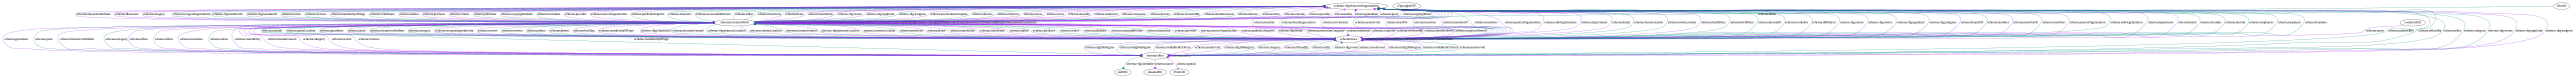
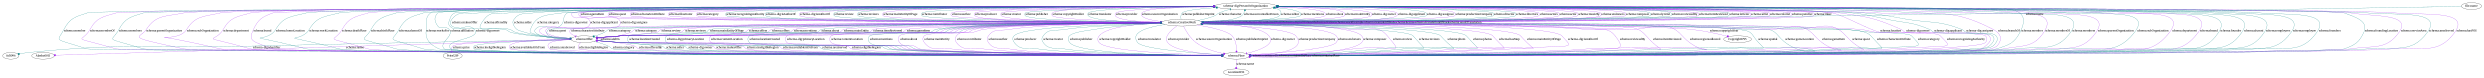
  digraph {
    fontname=Merriweather
    node [fontname=Merriweather type=attribute_name]
    edge [arrowhead=box color=purple fontname=Merriweather type=inherited weight=300]
    n1 [label="schema-dig:PersonOrOrganization" type=class_uri]
    n2 [label="schema:CreativeWork" type=class_uri]
    n3 [label="schema:Offer" type=class_uri]
    n4 [label="schema:Place" type=class_uri]
    n5 [label=Copyright1795]
    n6 [label=Ad1096]
    n7 [label=Alaska0011]
    n8 [label=Price1219]
    n9 [label=Location1192]
-   n10 [label=file_file]
+   n10 [label=file_name]
    n1 -> n2 [color=teal label="schema-dig:isAuthorOf" type=direct_property_uri weight=100]
    n1 -> n2 [label="schema-dig:isAuthorOf"]
    n1 -> n2 [color=teal label="schema:review"]
    n1 -> n2 [arrowhead=dot color=teal label="schema:reviews"]
    n1 -> n2 [arrowhead=dot label="schema:mainEntityOfPage"]
    n1 -> n3 [color=teal label="schema:makesOffer"]
    n1 -> n4 [arrowhead=dot label="schema:location"]
    n1 -> n4 [arrowhead=tee color=teal label="schema:foundingLocation"]
    n1 -> n4 [label="schema:serviceArea"]
    n1 -> n4 [color=teal label="schema:areaServed"]
    n1 -> n4 [arrowhead=dot label="schema:hasPOS"]
    n1 -> n4 [arrowhead=tee color=teal label="schema:member"]
    n1 -> n4 [label="schema:memberOf"]
    n1 -> n4 [arrowhead=dot color=teal label="schema:members"]
    n1 -> n4 [arrowhead=tee label="schema:parentOrganization"]
    n1 -> n4 [arrowhead=tee label="schema:subOrganization"]
    n1 -> n4 [arrowhead=dot label="schema:department"]
    n1 -> n4 [arrowhead=dot label="schema:brand"]
    n1 -> n4 [arrowhead=dot color=teal label="schema:homeLocation"]
    n1 -> n4 [arrowhead=tee color=teal label="schema:workLocation"]
    n1 -> n4 [arrowhead=dot label="schema:deathPlace"]
    n1 -> n4 [arrowhead=dot color=teal label="schema:birthPlace"]
    n1 -> n4 [arrowhead=tee color=teal label="schema:alumniOf"]
    n1 -> n4 [color=teal label="schema:worksFor"]
    n1 -> n4 [arrowhead=dot color=teal label="schema:affiliation"]
    n1 -> n4 [color=teal label="schema-dig:owner"]
    n2 -> n1 [arrowhead=tee color=teal label="schema:contributor"]
    n2 -> n1 [arrowhead=dot label="schema:author"]
    n2 -> n1 [label="schema:producer"]
    n2 -> n1 [arrowhead=tee label="schema:creator"]
    n2 -> n1 [color=teal label="schema:publisher"]
    n2 -> n1 [arrowhead=dot label="schema:copyrightHolder"]
    n2 -> n1 [color=teal label="schema:translator"]
    n2 -> n1 [arrowhead=dot label="schema:provider"]
    n2 -> n1 [label="schema:sourceOrganization"]
    n2 -> n1 [color=teal label="schema:publisherImprint"]
    n2 -> n1 [arrowhead=tee color=teal label="schema:character"]
    n2 -> n1 [arrowhead=dot color=teal label="schema:accountablePerson"]
    n2 -> n1 [arrowhead=tee color=teal label="schema:editor"]
    n2 -> n1 [color=teal label="schema:mentions"]
    n2 -> n1 [label="schema:about"]
    n2 -> n1 [label="schema:mainEntity"]
    n2 -> n1 [arrowhead=tee label="schema-dig:owner"]
    n2 -> n1 [arrowhead=dot label="schema-dig:applicant"]
    n2 -> n1 [arrowhead=tee color=teal label="schema-dig:assignee"]
    n2 -> n1 [arrowhead=dot label="schema:productionCompany"]
    n2 -> n1 [color=teal label="schema:director"]
    n2 -> n1 [arrowhead=tee color=teal label="schema:directors"]
    n2 -> n1 [label="schema:actors"]
    n2 -> n1 [arrowhead=tee label="schema:actor"]
    n2 -> n1 [arrowhead=tee label="schema:musicBy"]
    n2 -> n1 [arrowhead=tee label="schema:endorsers"]
    n2 -> n1 [arrowhead=tee label="schema:composer"]
    n2 -> n1 [arrowhead=dot color=teal label="schema:lyricist"]
    n2 -> n1 [arrowhead=dot color=teal label="schema:reviewedBy"]
    n2 -> n1 [label="schema:itemReviewed"]
    n2 -> n1 [arrowhead=tee color=teal label="schema:letterer"]
    n2 -> n1 [arrowhead=dot label="schema:artist"]
    n2 -> n1 [label="schema:colorist"]
    n2 -> n1 [arrowhead=tee label="schema:penciler"]
    n2 -> n1 [arrowhead=tee label="schema:inker"]
    n2 -> n1 [label="schema:gameItem"]
    n2 -> n1 [label="schema:quest"]
    n2 -> n1 [arrowhead=tee label="schema:characterAttribute"]
    n2 -> n1 [arrowhead=tee label="schema:illustrator"]
    n2 -> n1 [label="schema:category"]
    n2 -> n1 [color=teal label="schema:recognizingAuthority"]
    n2 -> n2 [arrowhead=tee label="schema:hasPart" type=direct_property_uri weight=100]
    n2 -> n2 [label="schema:isPartOf" type=direct_property_uri weight=100]
    n2 -> n2 [label="schema-dig:isAbstractPartOf" type=direct_property_uri weight=100]
    n2 -> n2 [label="schema-dig:isCitationOf" type=direct_property_uri weight=100]
    n2 -> n2 [color=teal label="schema:citation" type=direct_property_uri weight=100]
    n2 -> n2 [arrowhead=dot label="schema:workExample" type=direct_property_uri weight=100]
    n2 -> n2 [color=teal label="schema:exampleOfWork" type=direct_property_uri weight=100]
    n2 -> n2 [color=teal label="schema:license" type=direct_property_uri weight=100]
    n2 -> n2 [arrowhead=tee label="schema:translationOfWork" type=direct_property_uri weight=100]
    n2 -> n2 [arrowhead=dot color=teal label="schema:workTranslation" type=direct_property_uri weight=100]
    n2 -> n3 [label="schema:offers" type=direct_property_uri weight=100]
    n2 -> n3 [arrowhead=dot label="schema:offers"]
    n2 -> n3 [arrowhead=dot label="schema:mentions"]
    n2 -> n3 [color=teal label="schema:about"]
    n2 -> n3 [arrowhead=dot label="schema:mainEntity"]
    n2 -> n3 [arrowhead=tee label="schema:itemReviewed"]
    n2 -> n3 [arrowhead=dot label="schema:gameItem"]
    n2 -> n3 [arrowhead=dot color=teal label="schema:quest"]
    n2 -> n3 [arrowhead=tee label="schema:characterAttribute"]
    n2 -> n3 [color=teal label="schema:category"]
    n2 -> n4 [arrowhead=tee color=teal label="schema:locationCreated" type=direct_property_uri weight=100]
    n2 -> n4 [color=teal label="schema-dig:primaryLocation" type=direct_property_uri weight=100]
    n2 -> n4 [arrowhead=tee label="schema:contentLocation" type=direct_property_uri weight=100]
    n2 -> n4 [arrowhead=dot color=teal label="schema:locationCreated"]
    n2 -> n4 [arrowhead=tee label="schema-dig:primaryLocation"]
    n2 -> n4 [arrowhead=tee label="schema:contentLocation"]
    n2 -> n4 [arrowhead=tee color=teal label="schema:mentions"]
    n2 -> n4 [arrowhead=tee label="schema:about"]
    n2 -> n4 [arrowhead=dot label="schema:mainEntity"]
    n2 -> n4 [label="schema:contributor"]
    n2 -> n4 [arrowhead=tee label="schema:author"]
    n2 -> n4 [arrowhead=tee color=teal label="schema:producer"]
    n2 -> n4 [color=teal label="schema:creator"]
    n2 -> n4 [arrowhead=tee color=teal label="schema:publisher"]
    n2 -> n4 [label="schema:copyrightHolder"]
    n2 -> n4 [arrowhead=tee color=teal label="schema:translator"]
    n2 -> n4 [label="schema:provider"]
    n2 -> n4 [label="schema:sourceOrganization"]
    n2 -> n4 [arrowhead=dot label="schema:publisherImprint"]
    n2 -> n4 [arrowhead=tee label="schema-dig:owner"]
    n2 -> n4 [arrowhead=tee label="schema:productionCompany"]
    n2 -> n4 [label="schema:endorsers"]
    n2 -> n4 [arrowhead=dot label="schema:composer"]
    n2 -> n4 [arrowhead=dot label="schema:reviewedBy"]
    n2 -> n4 [label="schema:itemReviewed"]
    n2 -> n4 [arrowhead=tee label="schema:regionsAllowed"]
    n2 -> n4 [color=teal label="schema:spatial"]
    n2 -> n4 [arrowhead=tee color=teal label="schema:gameLocation"]
    n2 -> n4 [arrowhead=tee label="schema:gameItem"]
    n2 -> n4 [label="schema:quest"]
    n2 -> n4 [color=teal label="schema:characterAttribute"]
    n2 -> n4 [color=teal label="schema:category"]
    n2 -> n4 [arrowhead=tee label="schema:recognizingAuthority"]
-   n5 -> n2 [label="schema:copyrightYear" type=st_property_uri weight=""]
+   n2 -> n5 [label="schema:copyrightYear" type=st_property_uri weight=""]
    n3 -> n1 [arrowhead=dot color=teal label="schema:offeredBy"]
    n3 -> n1 [color=teal label="schema:seller"]
    n3 -> n1 [arrowhead=tee color=teal label="schema:category"]
    n3 -> n1 [arrowhead=dot color=teal label="schema-dig:owner"]
    n3 -> n1 [arrowhead=dot label="schema-dig:applicant"]
    n3 -> n1 [label="schema-dig:assignee"]
    n3 -> n2 [label="schema:category"]
    n3 -> n2 [label="schema:review"]
    n3 -> n2 [arrowhead=dot label="schema:reviews"]
    n3 -> n2 [color=teal label="schema:mainEntityOfPage"]
    n3 -> n3 [label="schema:addOn" type=direct_property_uri weight=100]
    n3 -> n4 [label="schema:ineligibleRegion" type=direct_property_uri weight=100]
    n3 -> n4 [arrowhead=dot label="schema:availableAtOrFrom" type=direct_property_uri weight=100]
    n3 -> n4 [arrowhead=dot color=teal label="schema:areaServed" type=direct_property_uri weight=100]
    n3 -> n4 [label="schema:eligibleRegion" type=direct_property_uri weight=100]
    n3 -> n4 [color=teal label="schema:ineligibleRegion"]
    n3 -> n4 [arrowhead=dot label="schema:availableAtOrFrom"]
    n3 -> n4 [label="schema:areaServed"]
    n3 -> n4 [arrowhead=tee label="schema:eligibleRegion"]
    n3 -> n4 [color=teal label="schema:category"]
    n3 -> n4 [arrowhead=dot label="schema:offeredBy"]
    n3 -> n4 [arrowhead=tee color=teal label="schema:seller"]
    n3 -> n4 [arrowhead=dot color=teal label="schema-dig:owner"]
    n3 -> n6 [color=teal label="schema-dig:identifier" type=st_property_uri weight=""]
    n3 -> n7 [label="schema:name" type=st_property_uri weight=""]
-   n3 -> n8 [arrowhead=tee label="schema:spatial" type=st_property_uri weight=""]
+   n3 -> n8 [arrowhead=tee label="schema:price" type=st_property_uri weight=""]
    n4 -> n1 [arrowhead=tee label="schema-dig:owner"]
    n4 -> n1 [color=teal label="schema-dig:applicant"]
    n4 -> n1 [arrowhead=dot color=teal label="schema-dig:assignee"]
    n4 -> n1 [arrowhead=dot label="schema:branchOf"]
    n4 -> n1 [arrowhead=tee color=teal label="schema:member"]
    n4 -> n1 [label="schema:memberOf"]
    n4 -> n1 [arrowhead=dot color=teal label="schema:members"]
    n4 -> n1 [arrowhead=tee label="schema:parentOrganization"]
    n4 -> n1 [arrowhead=dot color=teal label="schema:subOrganization"]
    n4 -> n1 [arrowhead=dot label="schema:department"]
    n4 -> n1 [arrowhead=tee label="schema:brand"]
    n4 -> n1 [color=teal label="schema:founder"]
    n4 -> n1 [color=teal label="schema:alumni"]
    n4 -> n1 [arrowhead=tee color=teal label="schema:employees"]
    n4 -> n1 [arrowhead=dot color=teal label="schema:employee"]
    n4 -> n1 [arrowhead=dot color=teal label="schema:founders"]
    n4 -> n2 [label="schema:review"]
    n4 -> n2 [arrowhead=dot color=teal label="schema:reviews"]
    n4 -> n2 [arrowhead=tee color=teal label="schema:photo"]
    n4 -> n2 [arrowhead=dot color=teal label="schema:photos"]
    n4 -> n2 [arrowhead=tee label="schema:hasMap"]
    n4 -> n2 [label="schema:mainEntityOfPage"]
    n4 -> n2 [label="schema-dig:isAuthorOf"]
-   n4 -> n3 [label="schema:areaServed"]
+   n4 -> n3 [label="schema:makesOffer"]
    n4 -> n4 [arrowhead=tee color=teal label="schema:containedIn" type=direct_property_uri weight=100]
    n4 -> n4 [arrowhead=tee label="schema:containedInPlace" type=direct_property_uri weight=100]
    n4 -> n4 [label="schema:containsPlace" type=direct_property_uri weight=100]
-   n9 -> n4 [label="schema:name" type=st_property_uri weight=""]
+   n4 -> n9 [label="schema:name" type=st_property_uri weight=""]
    n10 -> n2 [color=teal label="schema:name" type=st_property_uri weight=""]
  }
